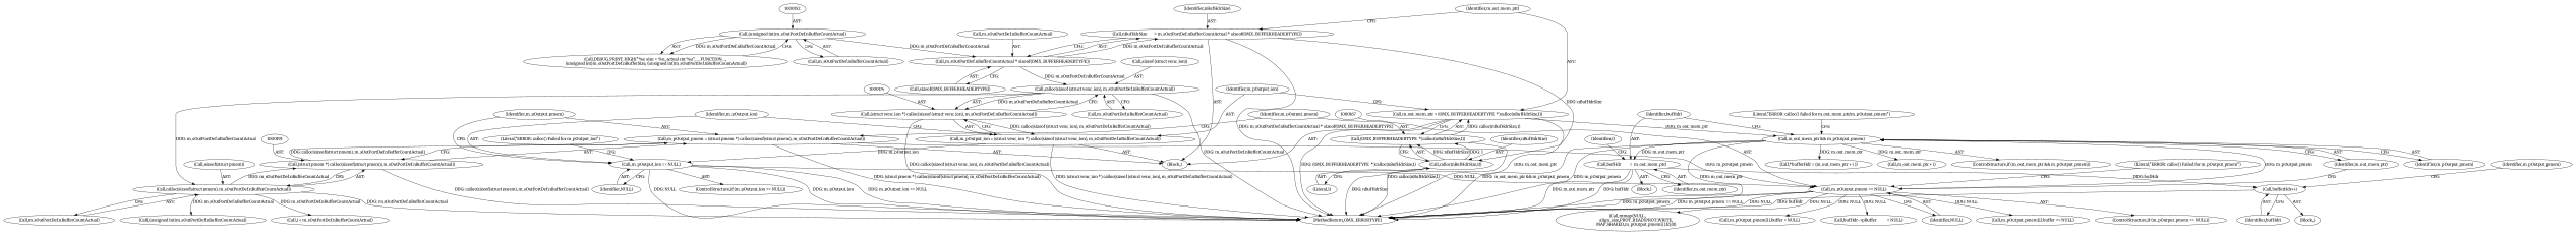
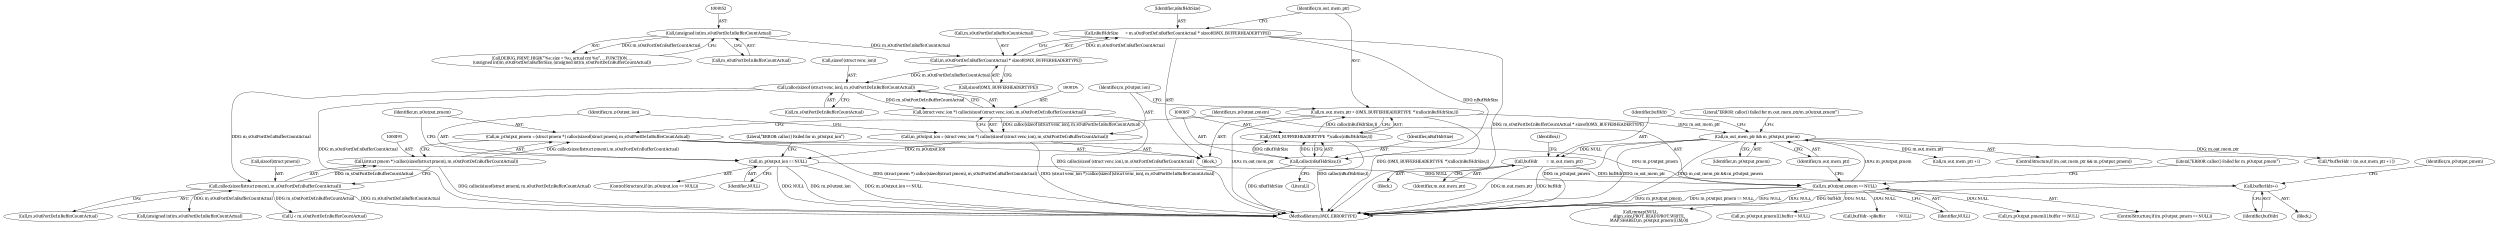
  digraph {
    fontname=Merriweather
    node [fontname=Merriweather]
    edge [fontname=Merriweather]
    n1 [label="(Call,bufHdr          =  m_out_mem_ptr)"]
    n2 [label="(Call,bufferHdr++)"]
    n3 [label="(Block,)"]
    n4 [label="(Identifier,m_out_mem_ptr)"]
    n5 [label="(MethodReturn,OMX_ERRORTYPE)"]
    n6 [label="(Identifier,bufHdr)"]
    n7 [label="(Block,)"]
    n8 [label="(Call,m_out_mem_ptr && m_pOutput_pmem)"]
    n9 [label="(Identifier,m_out_mem_ptr)"]
    n10 [label="(ControlStructure,if (m_out_mem_ptr && m_pOutput_pmem))"]
    n11 [label="(Call,*bufferHdr = (m_out_mem_ptr + i ))"]
    n12 [label="(Identifier,m_pOutput_pmem)"]
    n13 [label="(Call,m_out_mem_ptr + i)"]
    n14 [label="(Call,m_pOutput_pmem == NULL)"]
    n15 [label="(Call,m_out_mem_ptr = (OMX_BUFFERHEADERTYPE  *)calloc(nBufHdrSize,1))"]
    n16 [label="(Call,(OMX_BUFFERHEADERTYPE  *)calloc(nBufHdrSize,1))"]
    n17 [label="(Block,)"]
    n18 [label="(Call,calloc(nBufHdrSize,1))"]
    n19 [label="(Literal,1)"]
    n20 [label="(Call,nBufHdrSize        = m_sOutPortDef.nBufferCountActual * sizeof(OMX_BUFFERHEADERTYPE))"]
    n21 [label="(Call,m_sOutPortDef.nBufferCountActual * sizeof(OMX_BUFFERHEADERTYPE))"]
    n22 [label="(Call,calloc(sizeof (struct venc_ion), m_sOutPortDef.nBufferCountActual))"]
    n23 [label="(Call,sizeof(OMX_BUFFERHEADERTYPE))"]
    n24 [label="(Call,calloc(sizeof(struct pmem), m_sOutPortDef.nBufferCountActual))"]
    n25 [label="(Call,(struct venc_ion *) calloc(sizeof (struct venc_ion), m_sOutPortDef.nBufferCountActual))"]
    n26 [label="(Call,m_sOutPortDef.nBufferCountActual)"]
    n27 [label="(Call,(unsigned int)m_sOutPortDef.nBufferCountActual)"]
    n28 [label="(Call,DEBUG_PRINT_HIGH(\"%s: size = %u, actual cnt %u\", __FUNCTION__,\n (unsigned int)m_sOutPortDef.nBufferSize, (unsigned int)m_sOutPortDef.nBufferCountActual))"]
    n29 [label="(Call,m_sOutPortDef.nBufferCountActual)"]
    n30 [label="(Call,bufHdr->pBuffer            = NULL)"]
    n31 [label="(Identifier,NULL)"]
    n32 [label="(Call,m_pOutput_pmem[i].buffer == NULL)"]
    n33 [label="(ControlStructure,if (m_pOutput_pmem == NULL))"]
    n34 [label="(Call,mmap(NULL,\n                    align_size,PROT_READ|PROT_WRITE,\n                    MAP_SHARED,m_pOutput_pmem[i].fd,0))"]
    n35 [label="(Call,m_pOutput_pmem[i].buffer = NULL)"]
    n36 [label="(Call,m_pOutput_pmem = (struct pmem *) calloc(sizeof(struct pmem), m_sOutPortDef.nBufferCountActual))"]
    n37 [label="(Call,(struct pmem *) calloc(sizeof(struct pmem), m_sOutPortDef.nBufferCountActual))"]
    n38 [label="(Call,m_sOutPortDef.nBufferCountActual)"]
    n39 [label="(Call,(unsigned int)m_sOutPortDef.nBufferCountActual)"]
    n40 [label="(Call,i < m_sOutPortDef.nBufferCountActual)"]
    n41 [label="(Call,m_pOutput_ion = (struct venc_ion *) calloc(sizeof (struct venc_ion), m_sOutPortDef.nBufferCountActual))"]
    n42 [label="(Call,m_pOutput_ion == NULL)"]
    n43 [label="(ControlStructure,if (m_pOutput_ion == NULL))"]
    n44 [label="(Identifier,NULL)"]
    n45 [label="(Identifier,nBufHdrSize)"]
    n46 [label="(Identifier,i)"]
    n47 [label="(Identifier,m_pOutput_pmem)"]
    n48 [label="(Literal,\"ERROR: calloc() Failed for m_pOutput_ion\")"]
    n49 [label="(Identifier,bufHdr)"]
    n50 [label="(Literal,\"ERROR: calloc() failed for m_out_mem_ptr/m_pOutput_pmem\")"]
    n51 [label="(Call,sizeof (struct venc_ion))"]
    n52 [label="(Identifier,nBufHdrSize)"]
    n53 [label="(Identifier,m_out_mem_ptr)"]
    n54 [label="(Call,m_sOutPortDef.nBufferCountActual)"]
    n55 [label="(Literal,\"ERROR: calloc() Failed for m_pOutput_pmem\")"]
    n56 [label="(Identifier,m_pOutput_pmem)"]
    n57 [label="(Identifier,m_pOutput_ion)"]
    n58 [label="(Call,sizeof(struct pmem))"]
    n59 [label="(Identifier,m_pOutput_ion)"]
    n60 [label="(Identifier,m_pOutput_pmem)"]
    1000167
    1000152
    1000193
    1000174
    n1 -> n2 [label="DDG: bufHdr"]
    n1 -> n3 [label="AST: "]
    n1 -> n4 [label="CFG: "]
    n1 -> n5 [label="DDG: m_out_mem_ptr"]
    n1 -> n5 [label="DDG: bufHdr"]
    n2 -> n5 [label="DDG: bufHdr"]
    n2 -> n6 [label="CFG: "]
    n2 -> n7 [label="AST: "]
    n4 -> n1 [label="AST: "]
    n6 -> n2 [label="AST: "]
-   n8 -> n1 [label="DDG: m_out_mem_ptr"]
+   n8 -> n1 [label="DDG: NULL"]
    n8 -> n5 [label="DDG: m_out_mem_ptr && m_pOutput_pmem"]
    n8 -> n5 [label="DDG: m_pOutput_pmem"]
    n8 -> n5 [label="DDG: m_out_mem_ptr"]
    n8 -> n9 [label="CFG: "]
    n8 -> n10 [label="AST: "]
    n8 -> n11 [label="DDG: m_out_mem_ptr"]
    n8 -> n12 [label="CFG: "]
    n8 -> n13 [label="DDG: m_out_mem_ptr"]
    n9 -> n8 [label="AST: "]
    n9 -> n14 [label="CFG: "]
    n12 -> n8 [label="AST: "]
    n14 -> n5 [label="DDG: m_pOutput_pmem == NULL"]
    n14 -> n5 [label="DDG: NULL"]
    n14 -> n5 [label="DDG: m_pOutput_pmem"]
    n14 -> n8 [label="DDG: m_pOutput_pmem"]
    n14 -> n30 [label="DDG: NULL"]
    n14 -> n31 [label="CFG: "]
    n14 -> n32 [label="DDG: NULL"]
    n14 -> n33 [label="AST: "]
    n14 -> n34 [label="DDG: NULL"]
    n14 -> n35 [label="DDG: NULL"]
    n15 -> n5 [label="DDG: (OMX_BUFFERHEADERTYPE  *)calloc(nBufHdrSize,1)"]
    n15 -> n5 [label="DDG: m_out_mem_ptr"]
    n15 -> n8 [label="DDG: m_out_mem_ptr"]
    n15 -> n16 [label="CFG: "]
    n15 -> n17 [label="AST: "]
    n16 -> n5 [label="DDG: calloc(nBufHdrSize,1)"]
    n16 -> n15 [label="AST: "]
    n16 -> n15 [label="DDG: calloc(nBufHdrSize,1)"]
    n16 -> n18 [label="CFG: "]
    n18 -> n5 [label="DDG: nBufHdrSize"]
    n18 -> n16 [label="AST: "]
    n18 -> n16 [label="DDG: nBufHdrSize"]
    n18 -> n16 [label="DDG: 1"]
    n18 -> n19 [label="CFG: "]
-   n19 -> n18 [label="AST: "]
+   1000167 -> n18 [label="AST: "]
    n20 -> n5 [label="DDG: m_sOutPortDef.nBufferCountActual * sizeof(OMX_BUFFERHEADERTYPE)"]
    n20 -> n17 [label="AST: "]
    n20 -> n18 [label="DDG: nBufHdrSize"]
    n20 -> n21 [label="CFG: "]
    n21 -> n20 [label="AST: "]
    n21 -> n20 [label="DDG: m_sOutPortDef.nBufferCountActual"]
    n21 -> n22 [label="DDG: m_sOutPortDef.nBufferCountActual"]
    n21 -> n23 [label="CFG: "]
    n22 -> n5 [label="DDG: m_sOutPortDef.nBufferCountActual"]
    n22 -> n24 [label="DDG: m_sOutPortDef.nBufferCountActual"]
    n22 -> n25 [label="AST: "]
    n22 -> n25 [label="DDG: m_sOutPortDef.nBufferCountActual"]
    n22 -> n26 [label="CFG: "]
    n23 -> n21 [label="AST: "]
    n24 -> n5 [label="DDG: m_sOutPortDef.nBufferCountActual"]
    n24 -> n37 [label="AST: "]
    n24 -> n37 [label="DDG: m_sOutPortDef.nBufferCountActual"]
    n24 -> n38 [label="CFG: "]
    n24 -> n39 [label="DDG: m_sOutPortDef.nBufferCountActual"]
    n24 -> n40 [label="DDG: m_sOutPortDef.nBufferCountActual"]
    n25 -> n5 [label="DDG: calloc(sizeof (struct venc_ion), m_sOutPortDef.nBufferCountActual)"]
    n25 -> n22 [label="CFG: "]
    n25 -> n41 [label="AST: "]
    n25 -> n41 [label="DDG: calloc(sizeof (struct venc_ion), m_sOutPortDef.nBufferCountActual)"]
    n26 -> n22 [label="AST: "]
    n27 -> n21 [label="DDG: m_sOutPortDef.nBufferCountActual"]
    n27 -> n28 [label="AST: "]
    n27 -> n28 [label="DDG: m_sOutPortDef.nBufferCountActual"]
    n27 -> n29 [label="CFG: "]
    n28 -> n27 [label="CFG: "]
    n29 -> n27 [label="AST: "]
    n31 -> n14 [label="AST: "]
    n36 -> n5 [label="DDG: (struct pmem *) calloc(sizeof(struct pmem), m_sOutPortDef.nBufferCountActual)"]
    n36 -> n14 [label="DDG: m_pOutput_pmem"]
    n36 -> n17 [label="AST: "]
    n36 -> n37 [label="CFG: "]
    n37 -> n5 [label="DDG: calloc(sizeof(struct pmem), m_sOutPortDef.nBufferCountActual)"]
    n37 -> n24 [label="CFG: "]
    n37 -> n36 [label="AST: "]
    n37 -> n36 [label="DDG: calloc(sizeof(struct pmem), m_sOutPortDef.nBufferCountActual)"]
    n38 -> n24 [label="AST: "]
    n41 -> n5 [label="DDG: (struct venc_ion *) calloc(sizeof (struct venc_ion), m_sOutPortDef.nBufferCountActual)"]
    n41 -> n17 [label="AST: "]
    n41 -> n25 [label="CFG: "]
    n41 -> n42 [label="DDG: m_pOutput_ion"]
    n42 -> n5 [label="DDG: m_pOutput_ion == NULL"]
    n42 -> n5 [label="DDG: NULL"]
    n42 -> n5 [label="DDG: m_pOutput_ion"]
    n42 -> n14 [label="DDG: NULL"]
    n42 -> n43 [label="AST: "]
    n42 -> n44 [label="CFG: "]
    n44 -> n42 [label="AST: "]
    n45 -> n20 [label="AST: "]
    n46 -> n1 [label="CFG: "]
    n47 -> n36 [label="AST: "]
    n47 -> n42 [label="CFG: "]
    n48 -> n42 [label="CFG: "]
    n49 -> n1 [label="AST: "]
    n49 -> n8 [label="CFG: "]
    n50 -> n8 [label="CFG: "]
    n51 -> n22 [label="AST: "]
    n52 -> n18 [label="AST: "]
    n53 -> n15 [label="AST: "]
    n53 -> n20 [label="CFG: "]
    n54 -> n21 [label="AST: "]
    n55 -> n14 [label="CFG: "]
    n56 -> n2 [label="CFG: "]
    n57 -> n15 [label="CFG: "]
    n57 -> n41 [label="AST: "]
    n58 -> n24 [label="AST: "]
    n59 -> n41 [label="CFG: "]
    n59 -> n42 [label="AST: "]
    n60 -> n14 [label="AST: "]
    n60 -> n36 [label="CFG: "]
    1000167 -> n16 [label="AST: "]
    1000152 -> n27 [label="AST: "]
    1000193 -> n37 [label="AST: "]
    1000174 -> n25 [label="AST: "]
  }
